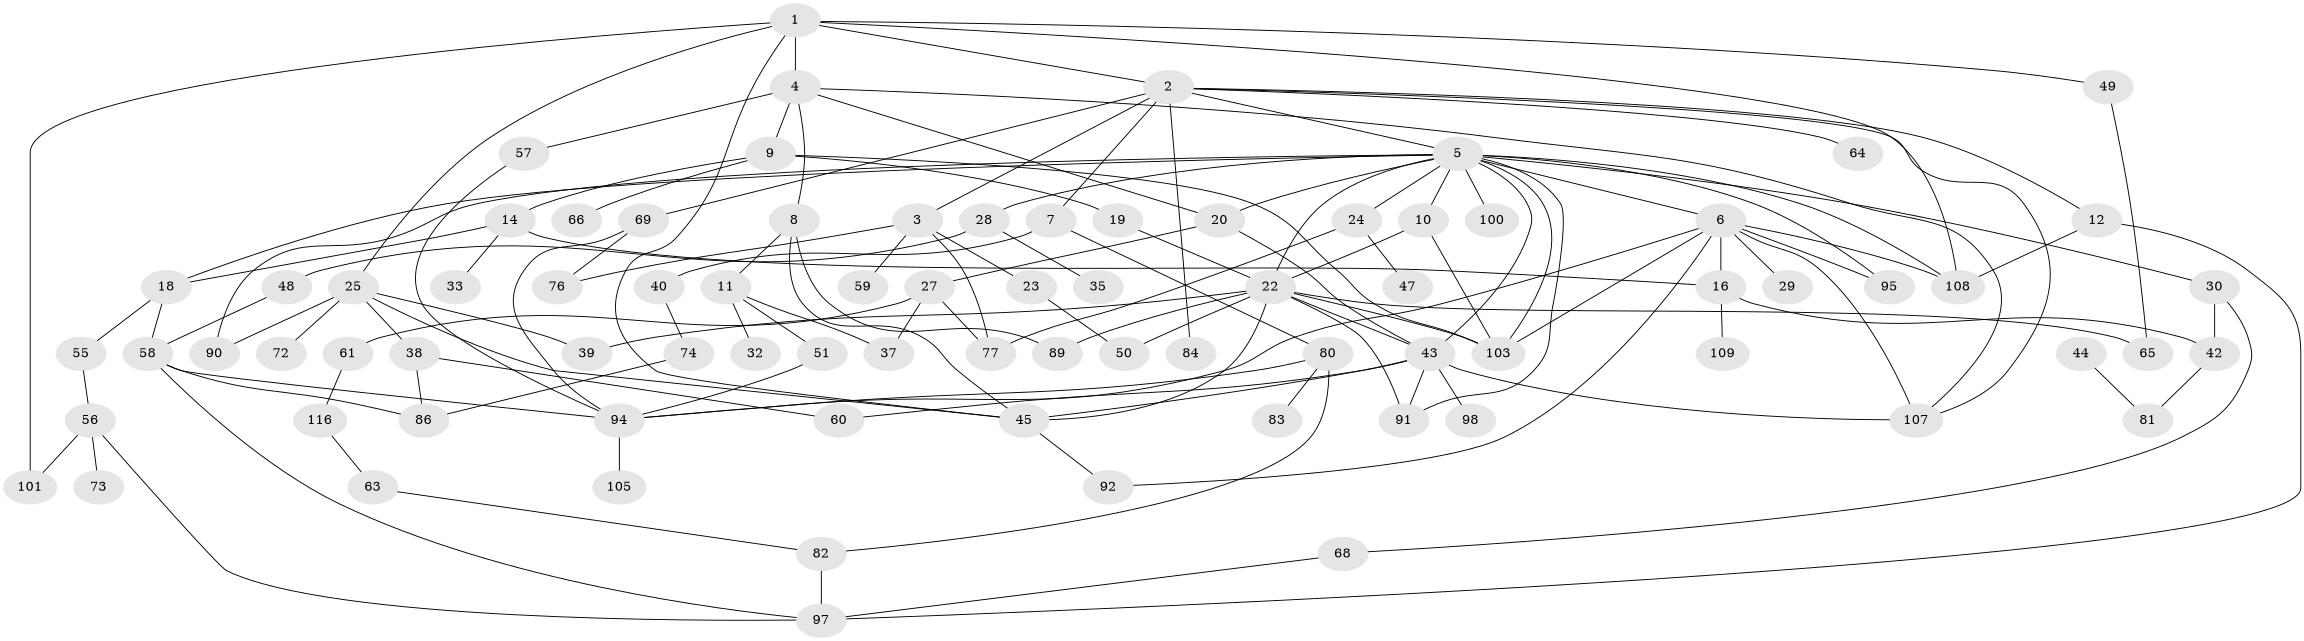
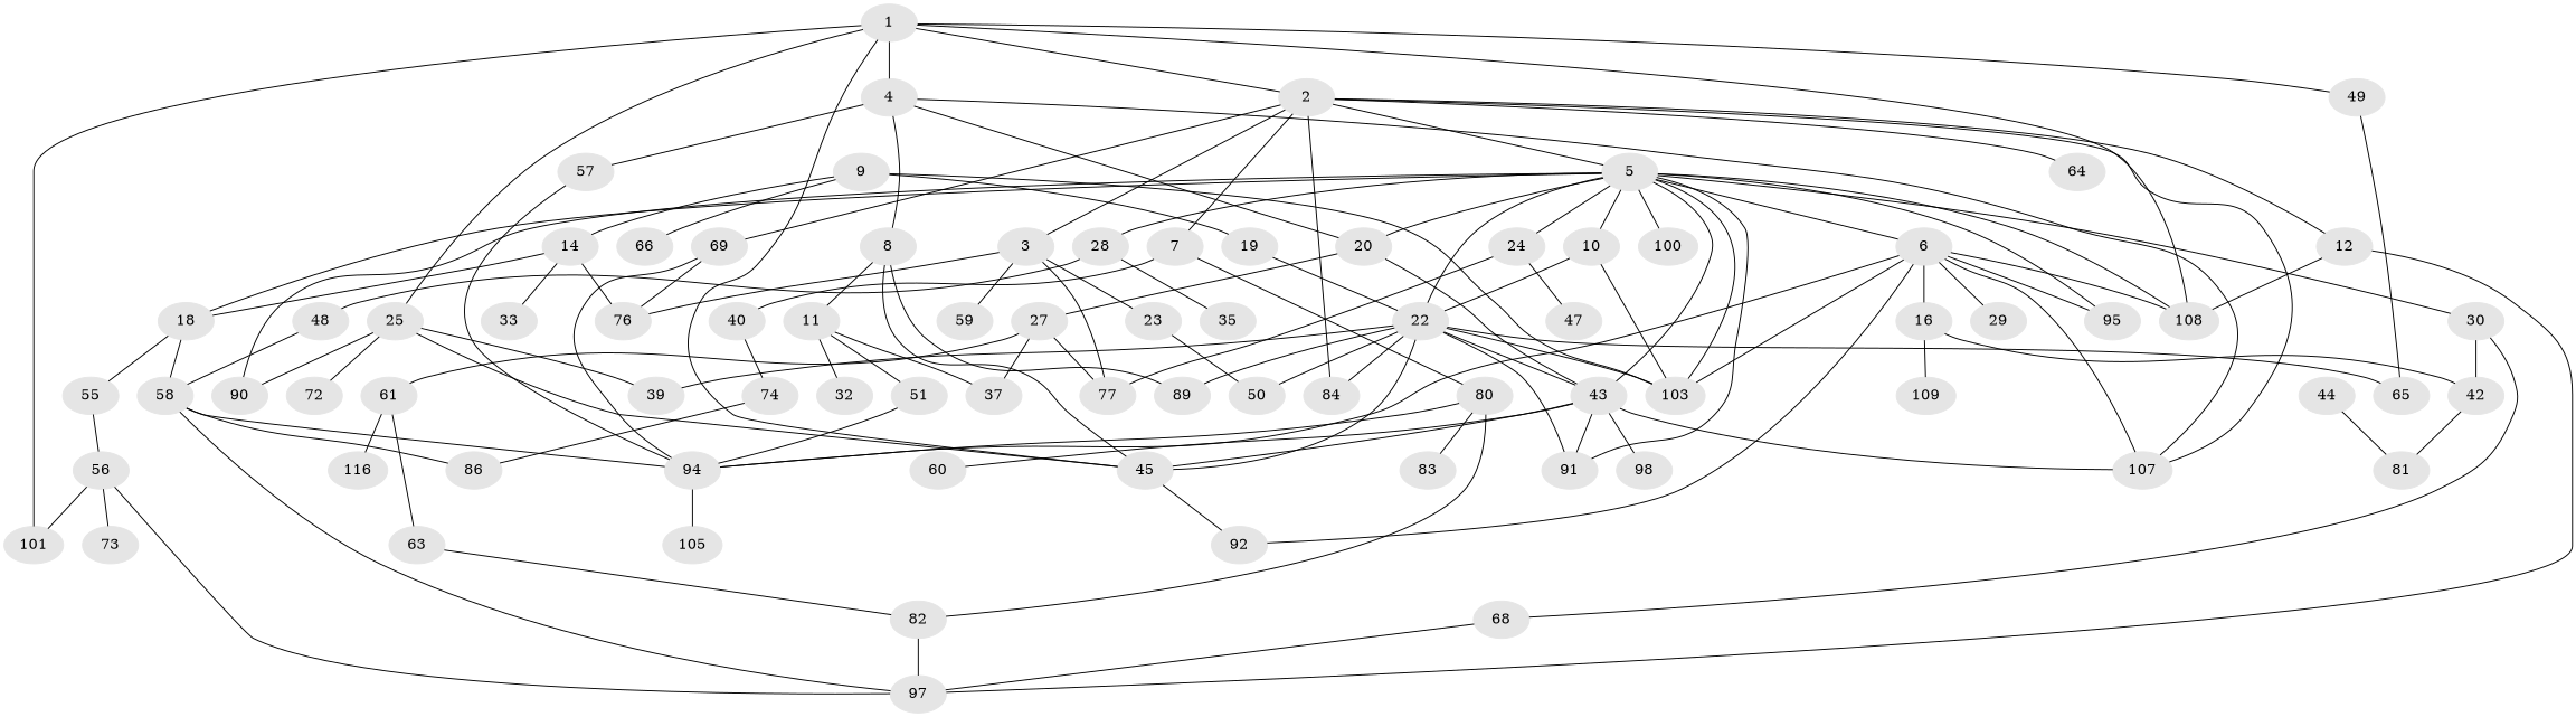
  graph {
    node [color=gray90 style=filled]
    1
    2
    4
    25 [super="+46"]
    45 [super="+52+67"]
    49
    101
    108 [super="+112"]
    3
    5 [super="+13+36+88"]
    7 [super="+21"]
    12
    64
    69 [super="+118"]
    84
    107
    8 [super="+53"]
    9 [super="+31+17"]
    20 [super="+70"]
    57
    90
    72
    39
-   38
    92
    65 [super="+85"]
    23
    59 [super="+93"]
    76
    77
    6
    10
    18 [super="+34"]
    22 [super="+26+104+41"]
    24
    28
    30 [super="+106"]
    43 [super="+54+78"]
    91
    95
    100
    103 [super="+114"]
    40
    80
    97 [super="+102"]
    94 [super="+115"]
    50 [super="+117"]
    11
    89
    14
    19
    66
    27
    16
    29
    55
    58
    47 [super="+99"]
    35
    48
    42 [super="+79"]
    68
    60
    98
    109
    105
    74
    82
    83
    32
    37
    51
    33
    81
    56
    61
    86
    63
    116
    44 [super="+87"]
    73
    1 -- 2
    1 -- 4
    1 -- 25
    1 -- 45
    1 -- 49
    1 -- 101
    1 -- 108
    2 -- 3
    2 -- 5
    2 -- 7
    2 -- 12
    2 -- 64
    2 -- 69
    2 -- 84
    2 -- 107
    4 -- 107
    4 -- 8
-   4 -- 9 [weight=2]
    4 -- 20
    4 -- 57
    25 -- 45
    25 -- 90
    25 -- 72
    25 -- 39
-   25 -- 38
    45 -- 92
    49 -- 65
    3 -- 23
    3 -- 59
    3 -- 76
    3 -- 77
    5 -- 108
    5 -- 20
    5 -- 90
    5 -- 6
    5 -- 10
    5 -- 18
    5 -- 22 [weight=2]
    5 -- 24
    5 -- 28
    5 -- 30
    5 -- 43
    5 -- 91
    5 -- 95
    5 -- 100 [weight=2]
    5 -- 103
    7 -- 40
    7 -- 80
    12 -- 108
    12 -- 97
    69 -- 76 [weight=2]
    69 -- 94
    8 -- 45
    8 -- 11
    8 -- 89
    9 -- 103
    9 -- 14
    9 -- 19
    9 -- 66
    20 -- 43
    20 -- 27
    57 -- 94
-   38 -- 60
-   38 -- 86
    23 -- 50
    6 -- 108
    6 -- 107
    6 -- 92
    6 -- 95
    6 -- 103
    6 -- 94
    6 -- 16
    6 -- 29
    10 -- 22 [weight=2]
    10 -- 103
    18 -- 55
    18 -- 58
    22 -- 45
+   22 -- 84
    22 -- 39
    22 -- 65
    22 -- 43
    22 -- 91
    22 -- 103
    22 -- 50
    22 -- 89
    24 -- 77
    24 -- 47
    28 -- 35
    28 -- 48
    30 -- 42
    30 -- 68
    43 -- 45
    43 -- 107
    43 -- 91
    43 -- 60
    43 -- 98
    40 -- 74
    80 -- 94
    80 -- 82
    80 -- 83
    94 -- 105
    11 -- 32
    11 -- 37
    11 -- 51
-   14 -- 16
+   14 -- 76
    14 -- 18
    14 -- 33
    19 -- 22
    27 -- 77
    27 -- 37
    27 -- 61
    16 -- 42
    16 -- 109
    55 -- 56
    58 -- 97
    58 -- 94
    58 -- 86
    48 -- 58
    42 -- 81
    68 -- 97
    74 -- 86
    82 -- 97
    51 -- 94
    56 -- 101
    56 -- 97
    56 -- 73
-   116 -- 63
+   61 -- 63
    61 -- 116
    63 -- 82
    44 -- 81
  }
